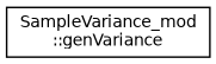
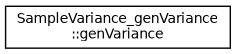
  digraph {
    rankdir=LR
-   n1 [color=black fillcolor=white fontname=Helvetica fontsize=10 height=0.2 label="SampleVariance_mod\l::genVariance" shape=record style=filled width=0.4]
+   n1 [color=black fillcolor=white fontname=Helvetica fontsize=10 height=0.2 label="SampleVariance_genVariance\l::genVariance" shape=record style=filled width=0.4]
  }
